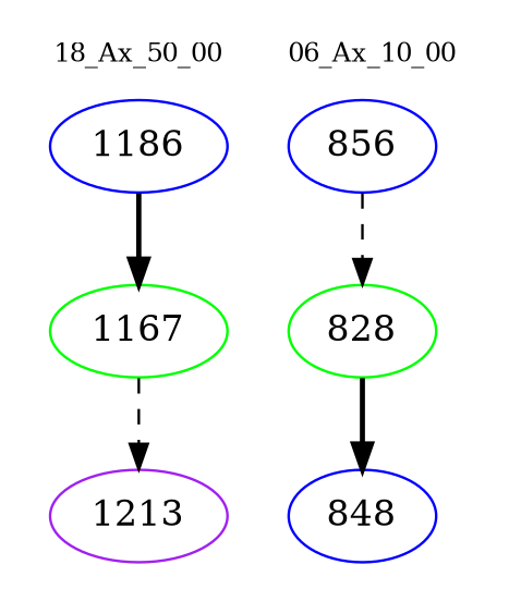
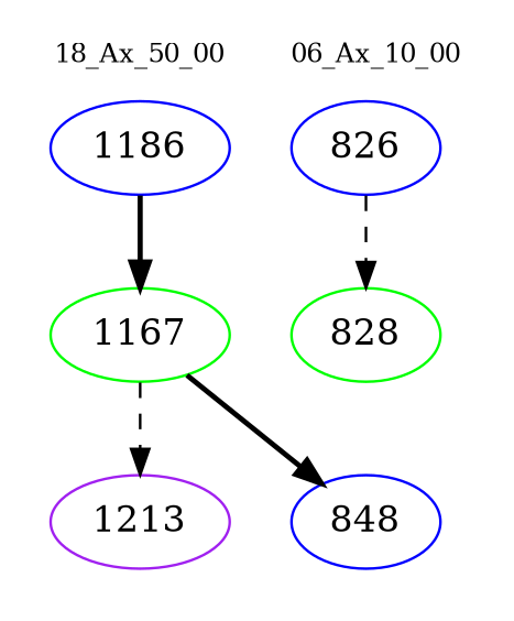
  digraph {
    node [color=blue]
    edge [color=black style=bold]
    n1 [label=1186]
    n2 [color=green label=1167]
    n3 [color=purple label=1213]
-   n4 [label=856]
+   n4 [label=826]
    n5 [color=green label=828]
    n6 [label=848]
    subgraph cluster_1 {
      color=white
      fontsize=10
      label="18_Ax_50_00"
      n1
      n2
      n3
    }
    subgraph cluster_2 {
      color=white
      fontsize=10
      label="06_Ax_10_00"
      n4
      n5
      n6
    }
    n1 -> n2
    n2 -> n3 [style=dashed]
    n4 -> n5 [style=dashed]
-   n5 -> n6
+   n2 -> n6
  }
